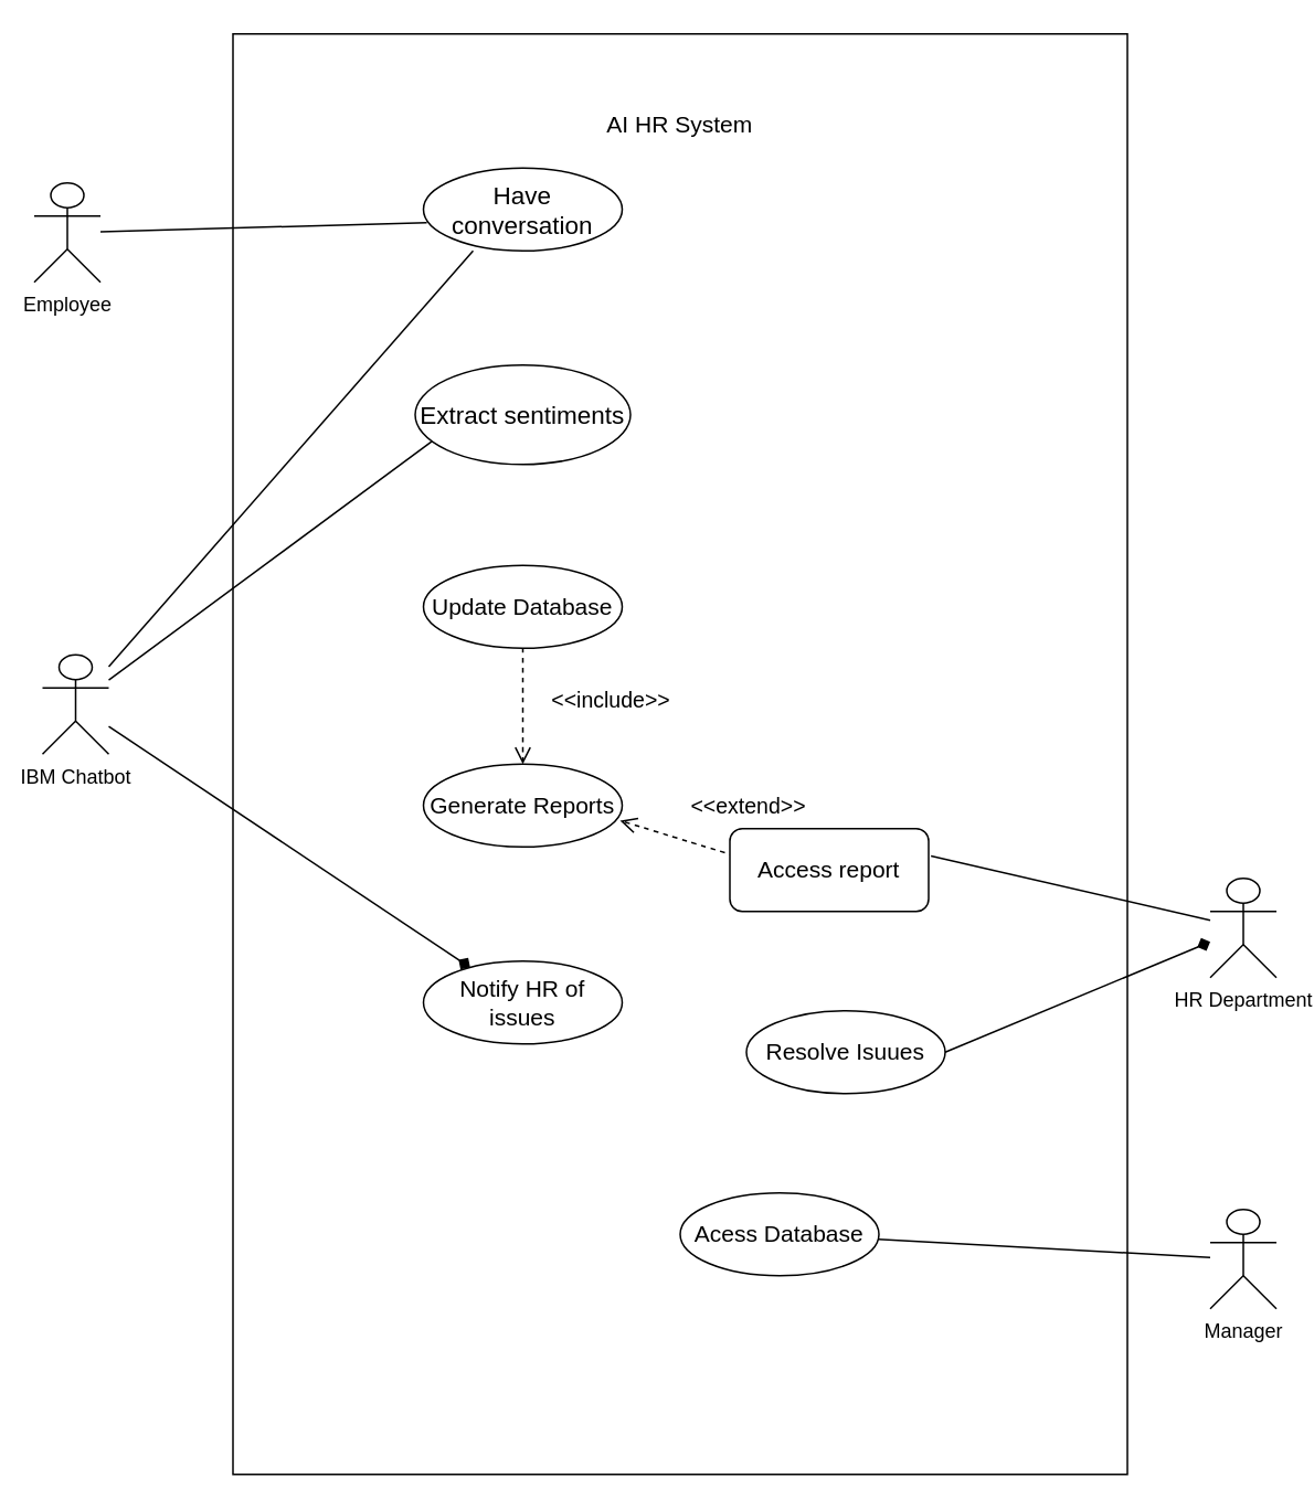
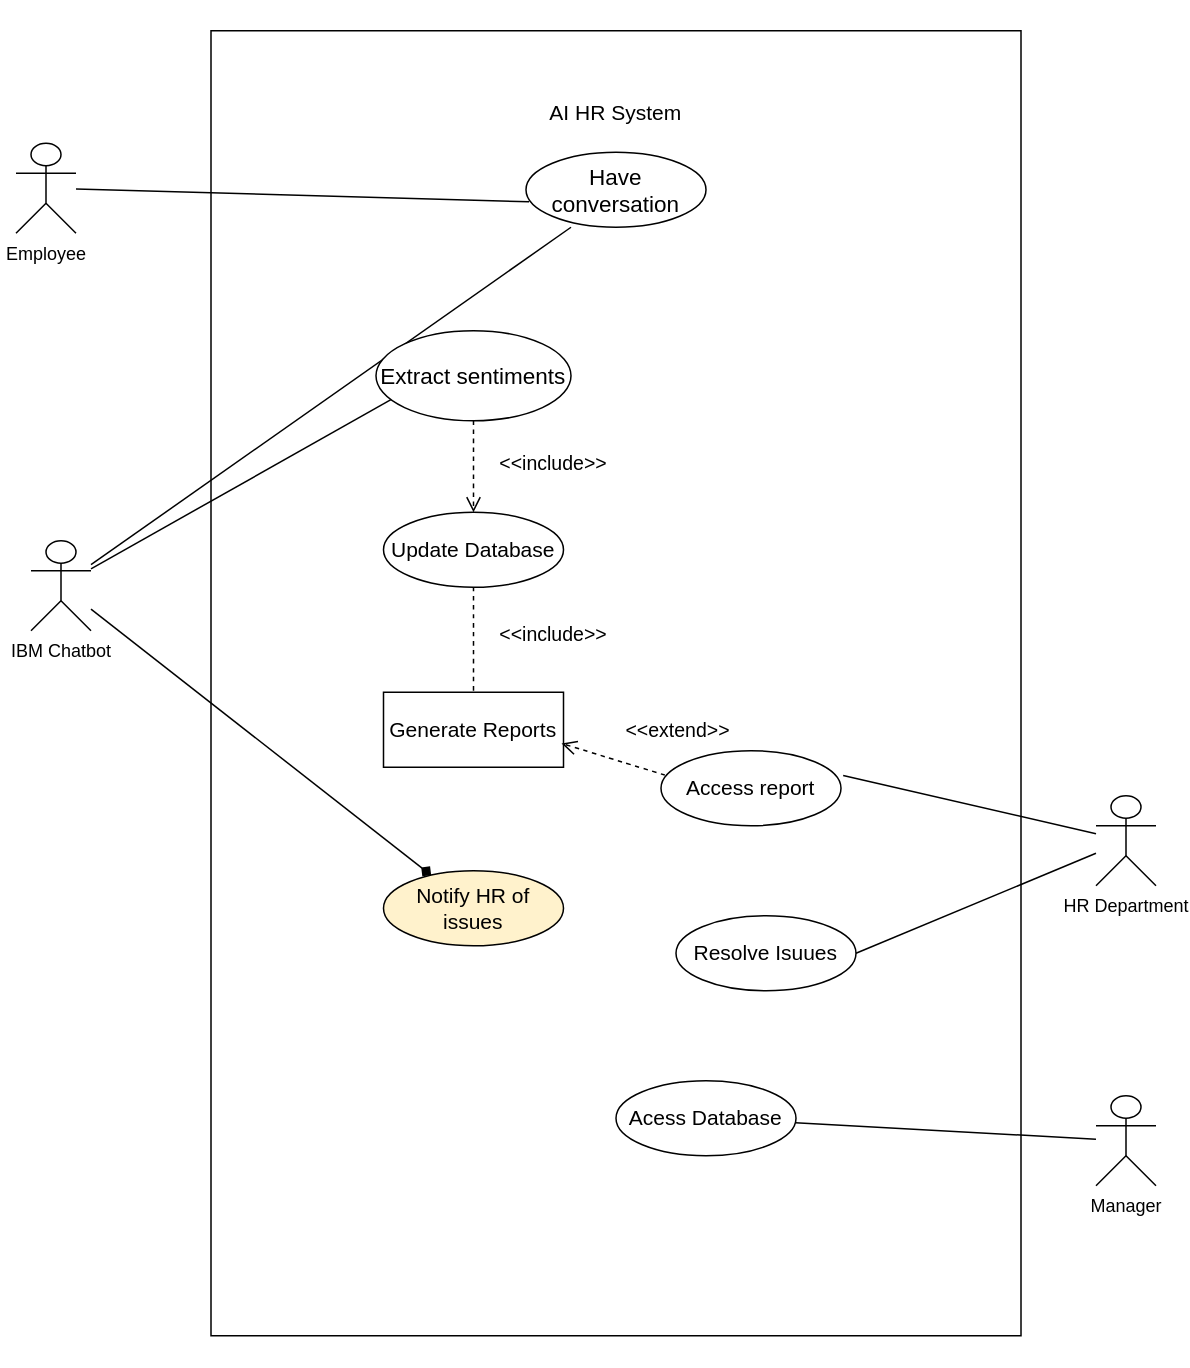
  <mxCell id="0" />
  <mxCell id="1" parent="0" />
  <mxCell id="2" value="" style="rounded=0;whiteSpace=wrap;html=1;" parent="1" vertex="1"><mxGeometry x="140" y="20" width="540" height="870" as="geometry" /></mxCell>
- <mxCell id="3" value="Employee" style="shape=umlActor;verticalLabelPosition=bottom;verticalAlign=top;html=1;outlineConnect=0;" parent="1" vertex="1"><mxGeometry x="20" y="110" width="40" height="60" as="geometry" /></mxCell>
- <mxCell id="4" value="IBM Chatbot" style="shape=umlActor;verticalLabelPosition=bottom;verticalAlign=top;html=1;outlineConnect=0;" parent="1" vertex="1"><mxGeometry x="25" y="395" width="40" height="60" as="geometry" /></mxCell>
- <mxCell id="5" value="&lt;font style=&quot;font-size: 15px;&quot;&gt;Have conversation&lt;/font&gt;" style="ellipse;whiteSpace=wrap;html=1;" parent="1" vertex="1"><mxGeometry x="255" y="101" width="120" height="50" as="geometry" /></mxCell>
+ <mxCell id="3" value="Employee" style="shape=umlActor;verticalLabelPosition=bottom;verticalAlign=top;html=1;outlineConnect=0;" parent="1" vertex="1"><mxGeometry x="10" y="95" width="40" height="60" as="geometry" /></mxCell>
+ <mxCell id="4" value="IBM Chatbot" style="shape=umlActor;verticalLabelPosition=bottom;verticalAlign=top;html=1;outlineConnect=0;" parent="1" vertex="1"><mxGeometry x="20" y="360" width="40" height="60" as="geometry" /></mxCell>
+ <mxCell id="5" value="&lt;font style=&quot;font-size: 15px;&quot;&gt;Have conversation&lt;/font&gt;" style="ellipse;whiteSpace=wrap;html=1;" parent="1" vertex="1"><mxGeometry x="350" y="101" width="120" height="50" as="geometry" /></mxCell>
  <mxCell id="6" value="&lt;span style=&quot;font-size: 14px;&quot;&gt;Update Database&lt;/span&gt;" style="ellipse;whiteSpace=wrap;html=1;" parent="1" vertex="1"><mxGeometry x="255" y="341" width="120" height="50" as="geometry" /></mxCell>
  <mxCell id="7" value="" style="endArrow=none;html=1;rounded=0;entryX=0.017;entryY=0.66;entryDx=0;entryDy=0;entryPerimeter=0;" parent="1" source="3" target="5" edge="1"><mxGeometry width="50" height="50" relative="1" as="geometry"><mxPoint x="140" y="200" as="sourcePoint" /><mxPoint x="190" y="150" as="targetPoint" /></mxGeometry></mxCell>
  <mxCell id="8" value="" style="endArrow=none;html=1;rounded=0;entryX=0.25;entryY=1;entryDx=0;entryDy=0;entryPerimeter=0;" parent="1" source="4" target="5" edge="1"><mxGeometry width="50" height="50" relative="1" as="geometry"><mxPoint x="110" y="270" as="sourcePoint" /><mxPoint x="260" y="160" as="targetPoint" /></mxGeometry></mxCell>
- <mxCell id="9" value="&lt;span style=&quot;font-size: 14px;&quot;&gt;Generate Reports&lt;/span&gt;" style="ellipse;whiteSpace=wrap;html=1;" parent="1" vertex="1"><mxGeometry x="255" y="461" width="120" height="50" as="geometry" /></mxCell>
- <mxCell id="10" value="&lt;span style=&quot;font-size: 14px;&quot;&gt;Notify HR of issues&lt;/span&gt;" style="ellipse;whiteSpace=wrap;html=1;" parent="1" vertex="1"><mxGeometry x="255" y="580" width="120" height="50" as="geometry" /></mxCell>
+ <mxCell id="9" value="&lt;span style=&quot;font-size: 14px;&quot;&gt;Generate Reports&lt;/span&gt;" style="whiteSpace=wrap;html=1;rounded=0;" parent="1" vertex="1"><mxGeometry x="255" y="461" width="120" height="50" as="geometry" /></mxCell>
+ <mxCell id="10" value="&lt;span style=&quot;font-size: 14px;&quot;&gt;Notify HR of issues&lt;/span&gt;" style="ellipse;whiteSpace=wrap;html=1;fillColor=#fff2cc;" parent="1" vertex="1"><mxGeometry x="255" y="580" width="120" height="50" as="geometry" /></mxCell>
  <mxCell id="11" value="" style="endArrow=none;html=1;rounded=0;entryX=0.088;entryY=0.752;entryDx=0;entryDy=0;entryPerimeter=0;" parent="1" source="4" target="20" edge="1"><mxGeometry width="50" height="50" relative="1" as="geometry"><mxPoint x="140" y="360" as="sourcePoint" /><mxPoint x="190" y="310" as="targetPoint" /></mxGeometry></mxCell>
  <mxCell id="12" value="" style="endArrow=diamond;html=1;rounded=0;" parent="1" source="4" target="10" edge="1"><mxGeometry width="50" height="50" relative="1" as="geometry"><mxPoint x="110" y="410" as="sourcePoint" /><mxPoint x="160" y="360" as="targetPoint" /></mxGeometry></mxCell>
  <mxCell id="13" value="&lt;font style=&quot;font-size: 14px;&quot;&gt;AI HR System&lt;/font&gt;" style="text;html=1;align=center;verticalAlign=middle;whiteSpace=wrap;rounded=0;" parent="1" vertex="1"><mxGeometry x="340" y="60" width="140" height="30" as="geometry" /></mxCell>
  <mxCell id="14" value="Manager&lt;div&gt;&lt;br&gt;&lt;/div&gt;" style="shape=umlActor;verticalLabelPosition=bottom;verticalAlign=top;html=1;outlineConnect=0;" parent="1" vertex="1"><mxGeometry x="730" y="730" width="40" height="60" as="geometry" /></mxCell>
  <mxCell id="15" value="&lt;span style=&quot;font-size: 14px;&quot;&gt;Resolve Isuues&lt;/span&gt;" style="ellipse;whiteSpace=wrap;html=1;" parent="1" vertex="1"><mxGeometry x="450" y="610" width="120" height="50" as="geometry" /></mxCell>
  <mxCell id="16" value="&lt;span style=&quot;font-size: 14px;&quot;&gt;Acess Database&lt;/span&gt;" style="ellipse;whiteSpace=wrap;html=1;" parent="1" vertex="1"><mxGeometry x="410" y="720" width="120" height="50" as="geometry" /></mxCell>
  <mxCell id="17" value="" style="endArrow=none;html=1;rounded=0;" parent="1" source="16" target="14" edge="1"><mxGeometry width="50" height="50" relative="1" as="geometry"><mxPoint x="440" y="250" as="sourcePoint" /><mxPoint x="490" y="200" as="targetPoint" /></mxGeometry></mxCell>
  <mxCell id="18" value="HR Department" style="shape=umlActor;verticalLabelPosition=bottom;verticalAlign=top;html=1;outlineConnect=0;" parent="1" vertex="1"><mxGeometry x="730" y="530" width="40" height="60" as="geometry" /></mxCell>
- <mxCell id="19" value="" style="endArrow=diamond;html=1;rounded=0;exitX=1;exitY=0.5;exitDx=0;exitDy=0;" parent="1" source="15" edge="1" target="18"><mxGeometry width="50" height="50" relative="1" as="geometry"><mxPoint x="410" y="450" as="sourcePoint" /><mxPoint x="590" y="440" as="targetPoint" /></mxGeometry></mxCell>
+ <mxCell id="19" value="" style="endArrow=none;html=1;rounded=0;exitX=1;exitY=0.5;exitDx=0;exitDy=0;" parent="1" source="15" edge="1" target="18"><mxGeometry width="50" height="50" relative="1" as="geometry"><mxPoint x="410" y="450" as="sourcePoint" /><mxPoint x="590" y="440" as="targetPoint" /></mxGeometry></mxCell>
  <mxCell id="20" value="&lt;font style=&quot;font-size: 15px;&quot;&gt;Extract sentiments&lt;/font&gt;" style="ellipse;whiteSpace=wrap;html=1;" vertex="1" parent="1"><mxGeometry x="250" y="220" width="130" height="60" as="geometry" /></mxCell>
- <mxCell id="23" value="" style="endArrow=open;html=1;rounded=0;fontSize=12;startSize=8;endSize=8;curved=1;entryX=0.5;entryY=0;entryDx=0;entryDy=0;dashed=1;endFill=0;exitX=0.5;exitY=1;exitDx=0;exitDy=0;" edge="1" parent="1" source="6" target="9"><mxGeometry width="50" height="50" relative="1" as="geometry"><mxPoint x="314.57" y="401" as="sourcePoint" /><mxPoint x="314.57" y="481" as="targetPoint" /></mxGeometry></mxCell>
+ <mxCell id="21" value="" style="endArrow=open;html=1;rounded=0;fontSize=12;startSize=8;endSize=8;curved=1;entryX=0.5;entryY=0;entryDx=0;entryDy=0;dashed=1;endFill=0;" edge="1" parent="1" source="20" target="6"><mxGeometry width="50" height="50" relative="1" as="geometry"><mxPoint x="310" y="551" as="sourcePoint" /><mxPoint x="360" y="501" as="targetPoint" /></mxGeometry></mxCell>
+ <mxCell id="22" value="&lt;font style=&quot;font-size: 13px;&quot;&gt;&amp;lt;&amp;lt;include&amp;gt;&amp;gt;&lt;/font&gt;" style="edgeLabel;html=1;align=center;verticalAlign=middle;resizable=0;points=[];fontSize=12;" vertex="1" connectable="0" parent="21"><mxGeometry x="-0.344" y="1" relative="1" as="geometry"><mxPoint x="51" y="7" as="offset" /></mxGeometry></mxCell>
+ <mxCell id="23" value="" style="endArrow=none;html=1;rounded=0;fontSize=12;startSize=8;endSize=8;curved=1;entryX=0.5;entryY=0;entryDx=0;entryDy=0;dashed=1;endFill=0;exitX=0.5;exitY=1;exitDx=0;exitDy=0;" edge="1" parent="1" source="6" target="9"><mxGeometry width="50" height="50" relative="1" as="geometry"><mxPoint x="314.57" y="401" as="sourcePoint" /><mxPoint x="314.57" y="481" as="targetPoint" /></mxGeometry></mxCell>
  <mxCell id="24" value="&lt;font style=&quot;font-size: 13px;&quot;&gt;&amp;lt;&amp;lt;include&amp;gt;&amp;gt;&lt;/font&gt;" style="edgeLabel;html=1;align=center;verticalAlign=middle;resizable=0;points=[];fontSize=12;" vertex="1" connectable="0" parent="23"><mxGeometry x="-0.344" y="1" relative="1" as="geometry"><mxPoint x="51" y="7" as="offset" /></mxGeometry></mxCell>
  <mxCell id="25" value="" style="endArrow=open;html=1;rounded=0;fontSize=12;startSize=8;endSize=8;curved=1;entryX=0.989;entryY=0.682;entryDx=0;entryDy=0;dashed=1;endFill=0;exitX=0.021;exitY=0.324;exitDx=0;exitDy=0;exitPerimeter=0;entryPerimeter=0;" edge="1" parent="1" source="27" target="9"><mxGeometry width="50" height="50" relative="1" as="geometry"><mxPoint x="377.1" y="558.522" as="sourcePoint" /><mxPoint x="215" y="551" as="targetPoint" /></mxGeometry></mxCell>
  <mxCell id="26" value="&lt;font style=&quot;font-size: 13px;&quot;&gt;&amp;lt;&amp;lt;extend&amp;gt;&amp;gt;&lt;/font&gt;" style="edgeLabel;html=1;align=center;verticalAlign=middle;resizable=0;points=[];fontSize=12;" vertex="1" connectable="0" parent="25"><mxGeometry x="-0.344" y="1" relative="1" as="geometry"><mxPoint x="31" y="-25" as="offset" /></mxGeometry></mxCell>
- <mxCell id="27" value="&lt;span style=&quot;font-size: 14px;&quot;&gt;Access report&lt;/span&gt;" style="whiteSpace=wrap;html=1;rounded=1;" vertex="1" parent="1"><mxGeometry x="440" y="500" width="120" height="50" as="geometry" /></mxCell>
+ <mxCell id="27" value="&lt;span style=&quot;font-size: 14px;&quot;&gt;Access report&lt;/span&gt;" style="ellipse;whiteSpace=wrap;html=1;" vertex="1" parent="1"><mxGeometry x="440" y="500" width="120" height="50" as="geometry" /></mxCell>
  <mxCell id="28" value="" style="endArrow=none;html=1;rounded=0;fontSize=12;startSize=8;endSize=8;curved=1;exitX=1.012;exitY=0.329;exitDx=0;exitDy=0;exitPerimeter=0;" edge="1" parent="1" source="27" target="18"><mxGeometry width="50" height="50" relative="1" as="geometry"><mxPoint x="700" y="500" as="sourcePoint" /><mxPoint x="580" y="490" as="targetPoint" /></mxGeometry></mxCell>
